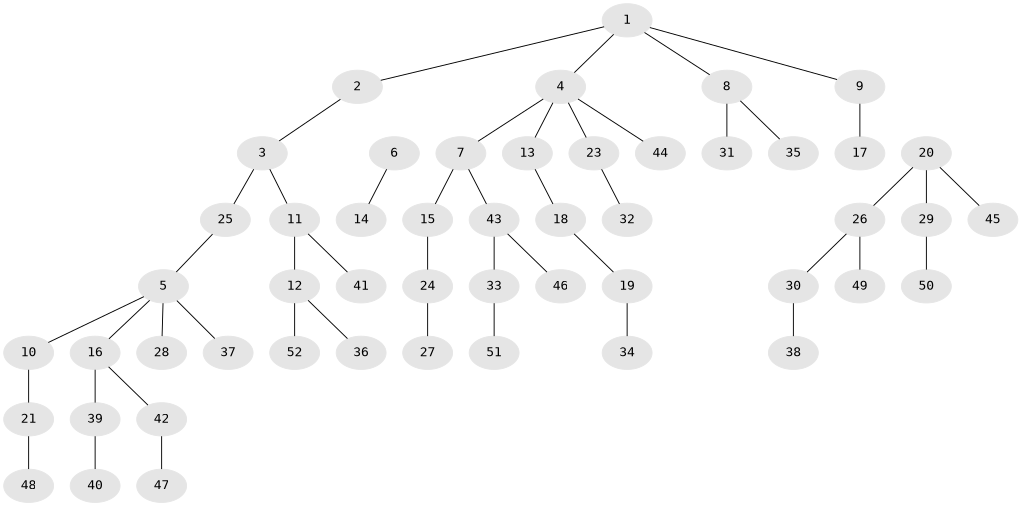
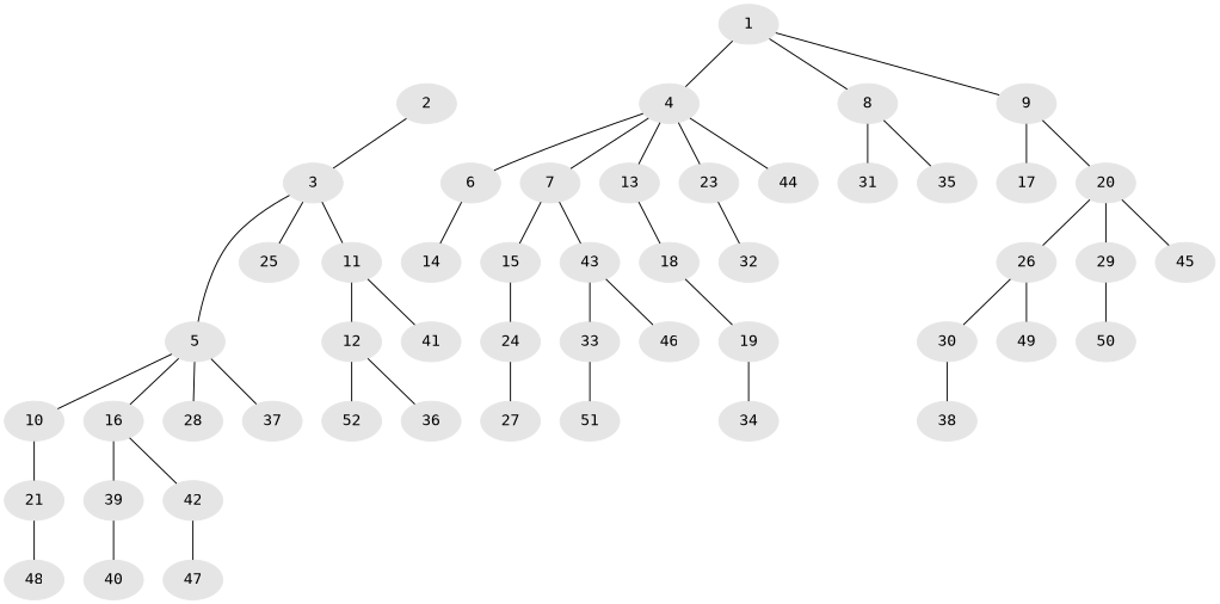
  graph {
    fontname="DejaVu Sans Mono"
    node [color=gray90 fontname="DejaVu Sans Mono" style=filled]
    edge [fontname="DejaVu Sans Mono"]
    1
    2
    4
    8
    9
    3
    6
    7
    13
    23
    44
    31
    35
    17
    20
    5
    11
    25
    10
    16
    28
    37
    12
    41
    14
    15
    43
    18
    32
    21
    39
    42
    24
    33
    51
    46
    26
    29
    45
    48
    n41 [label=52]
    36
    19
    27
    40
    47
    34
    30
    49
    50
    38
-   1 -- 2
    1 -- 4
    1 -- 8
    1 -- 9
    2 -- 3
+   4 -- 6
    4 -- 7
    4 -- 13
    4 -- 23
    4 -- 44
    8 -- 31
    8 -- 35
    9 -- 17
-   25 -- 5
+   9 -- 20
+   3 -- 5
    3 -- 11
    3 -- 25
    6 -- 14
    7 -- 15
    7 -- 43
    13 -- 18
    23 -- 32
    20 -- 26
    20 -- 29
    20 -- 45
    5 -- 10
    5 -- 16
    5 -- 28
    5 -- 37
    11 -- 12
    11 -- 41
    10 -- 21
    16 -- 39
    16 -- 42
    12 -- n41
    12 -- 36
    15 -- 24
    43 -- 33
    43 -- 46
    18 -- 19
    21 -- 48
    39 -- 40
    42 -- 47
    24 -- 27
    33 -- 51
    26 -- 30
    26 -- 49
    29 -- 50
    19 -- 34
    30 -- 38
  }
